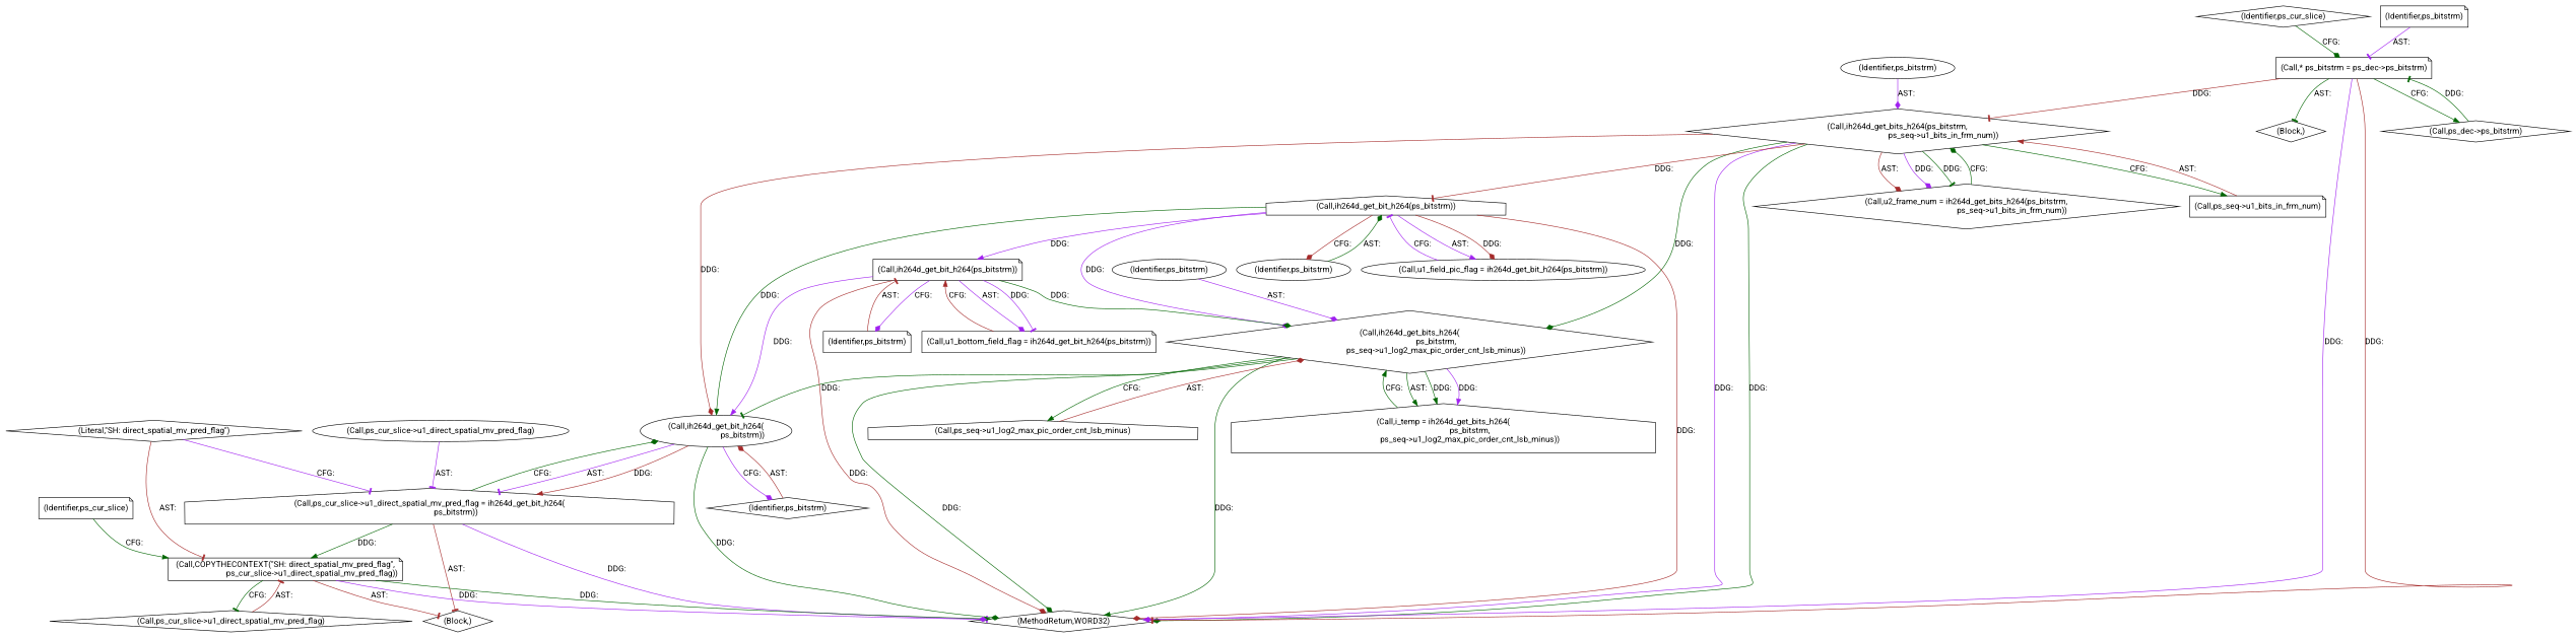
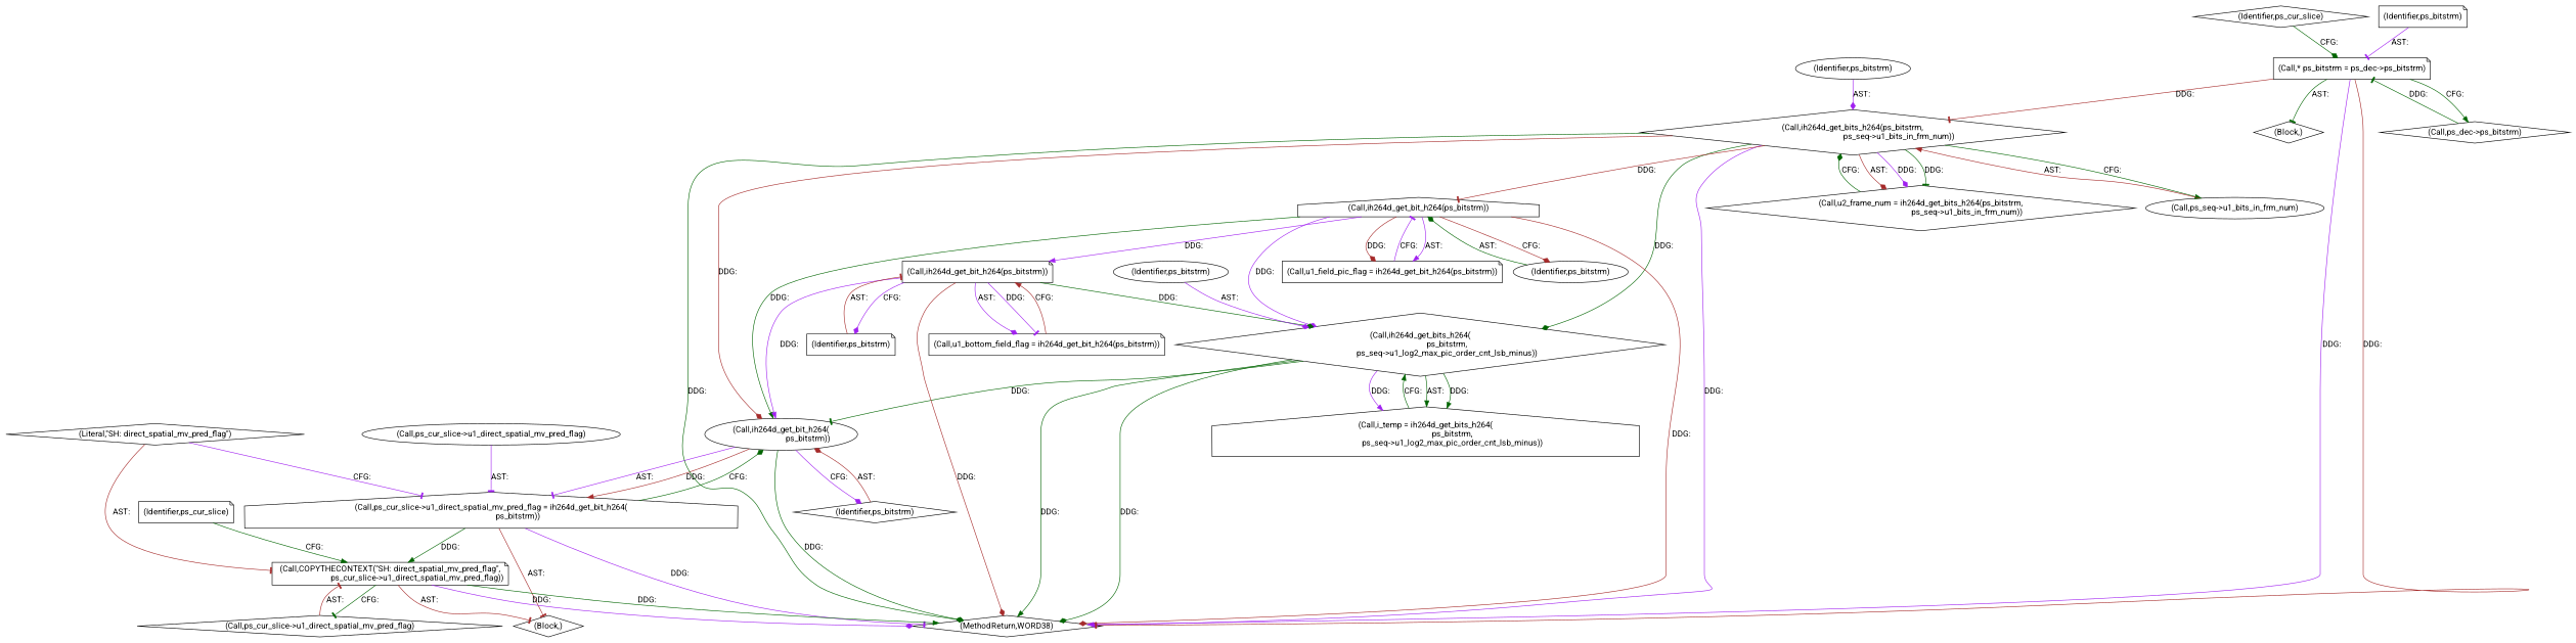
  digraph {
    fontname=Roboto
    node [fontname=Roboto shape=diamond]
    edge [arrowhead=diamond color=darkgreen fontname=Roboto]
    n1 [label="(Call,ih264d_get_bit_h264(\n                        ps_bitstrm))" shape=ellipse]
    n2 [label="(Call,ps_cur_slice->u1_direct_spatial_mv_pred_flag = ih264d_get_bit_h264(\n                        ps_bitstrm))" shape=house]
-   n3 [label="(MethodReturn,WORD32)"]
+   n3 [label="(MethodReturn,WORD38)"]
    n4 [label="(Identifier,ps_bitstrm)"]
    n5 [label="(Call,COPYTHECONTEXT(\"SH: direct_spatial_mv_pred_flag\",\n                        ps_cur_slice->u1_direct_spatial_mv_pred_flag))" shape=note]
    n6 [label="(Block,)"]
    n7 [label="(Call,ih264d_get_bits_h264(\n                        ps_bitstrm,\n                        ps_seq->u1_log2_max_pic_order_cnt_lsb_minus))"]
-   n8 [label="(Call,ps_seq->u1_log2_max_pic_order_cnt_lsb_minus)" shape=house]
    n9 [label="(Call,i_temp = ih264d_get_bits_h264(\n                        ps_bitstrm,\n                        ps_seq->u1_log2_max_pic_order_cnt_lsb_minus))" shape=house]
    n10 [label="(Call,ih264d_get_bits_h264(ps_bitstrm,\n                                         ps_seq->u1_bits_in_frm_num))"]
    n11 [label="(Call,ih264d_get_bit_h264(ps_bitstrm))" shape=house]
    n12 [label="(Call,u2_frame_num = ih264d_get_bits_h264(ps_bitstrm,\n                                         ps_seq->u1_bits_in_frm_num))"]
-   n13 [label="(Call,ps_seq->u1_bits_in_frm_num)" shape=note]
+   n13 [label="(Call,ps_seq->u1_bits_in_frm_num)" shape=ellipse]
    n14 [label="(Call,ih264d_get_bit_h264(ps_bitstrm))" shape=note]
-   n15 [label="(Call,u1_field_pic_flag = ih264d_get_bit_h264(ps_bitstrm))" shape=ellipse]
+   n15 [label="(Call,u1_field_pic_flag = ih264d_get_bit_h264(ps_bitstrm))" shape=note]
    n16 [label="(Identifier,ps_bitstrm)" shape=ellipse]
    n17 [label="(Call,* ps_bitstrm = ps_dec->ps_bitstrm)" shape=note]
    n18 [label="(Block,)"]
    n19 [label="(Call,ps_dec->ps_bitstrm)"]
    n20 [label="(Identifier,ps_bitstrm)" shape=note]
    n21 [label="(Call,u1_bottom_field_flag = ih264d_get_bit_h264(ps_bitstrm))" shape=note]
    n22 [label="(Call,ps_cur_slice->u1_direct_spatial_mv_pred_flag)"]
    n23 [label="(Identifier,ps_cur_slice)" shape=note]
    n24 [label="(Call,ps_cur_slice->u1_direct_spatial_mv_pred_flag)" shape=ellipse]
    n25 [label="(Identifier,ps_cur_slice)"]
    n26 [label="(Literal,\"SH: direct_spatial_mv_pred_flag\")"]
    n27 [label="(Identifier,ps_bitstrm)" shape=ellipse]
    n28 [label="(Identifier,ps_bitstrm)" shape=note]
    n29 [label="(Identifier,ps_bitstrm)" shape=ellipse]
    n1 -> n2 [arrowhead=tee color=purple label="AST: "]
    n1 -> n2 [arrowhead=normal color=brown label="DDG: "]
    n1 -> n3 [label="DDG: "]
    n1 -> n4 [color=purple label="CFG: "]
    n2 -> n1 [label="CFG: "]
    n2 -> n3 [arrowhead=tee color=purple label="DDG: "]
    n2 -> n5 [arrowhead=normal label="DDG: "]
    n2 -> n6 [arrowhead=tee color=brown label="AST: "]
    n4 -> n1 [color=brown label="AST: "]
    n5 -> n3 [arrowhead=normal label="DDG: "]
    n5 -> n3 [color=purple label="DDG: "]
    n5 -> n6 [arrowhead=tee color=brown label="AST: "]
    n5 -> n22 [arrowhead=tee label="CFG: "]
    n7 -> n1 [arrowhead=tee label="DDG: "]
    n7 -> n3 [arrowhead=normal label="DDG: "]
    n7 -> n3 [label="DDG: "]
-   n7 -> n8 [arrowhead=normal label="CFG: "]
    n7 -> n9 [arrowhead=normal label="AST: "]
    n7 -> n9 [arrowhead=normal label="DDG: "]
    n7 -> n9 [arrowhead=normal color=purple label="DDG: "]
-   n8 -> n7 [color=brown label="AST: "]
    n9 -> n7 [arrowhead=normal label="CFG: "]
    n10 -> n1 [color=brown label="DDG: "]
    n10 -> n3 [color=purple label="DDG: "]
    n10 -> n3 [label="DDG: "]
    n10 -> n7 [label="DDG: "]
    n10 -> n11 [arrowhead=tee color=brown label="DDG: "]
    n10 -> n12 [color=brown label="AST: "]
    n10 -> n12 [color=purple label="DDG: "]
    n10 -> n12 [arrowhead=tee label="DDG: "]
    n10 -> n13 [arrowhead=normal label="CFG: "]
    n11 -> n1 [arrowhead=normal label="DDG: "]
    n11 -> n3 [color=brown label="DDG: "]
    n11 -> n7 [color=purple label="DDG: "]
    n11 -> n14 [arrowhead=normal color=purple label="DDG: "]
    n11 -> n15 [arrowhead=normal color=purple label="AST: "]
    n11 -> n15 [color=brown label="DDG: "]
    n11 -> n16 [color=brown label="CFG: "]
    n12 -> n10 [label="CFG: "]
    n13 -> n10 [arrowhead=normal color=brown label="AST: "]
    n14 -> n1 [arrowhead=normal color=purple label="DDG: "]
    n14 -> n3 [color=brown label="DDG: "]
    n14 -> n7 [label="DDG: "]
    n14 -> n20 [color=purple label="CFG: "]
    n14 -> n21 [color=purple label="AST: "]
    n14 -> n21 [arrowhead=tee color=purple label="DDG: "]
    n15 -> n11 [arrowhead=tee color=purple label="CFG: "]
    n16 -> n11 [label="AST: "]
    n17 -> n3 [arrowhead=normal color=purple label="DDG: "]
    n17 -> n3 [arrowhead=tee color=brown label="DDG: "]
    n17 -> n10 [arrowhead=tee color=brown label="DDG: "]
    n17 -> n18 [arrowhead=tee label="AST: "]
    n17 -> n19 [arrowhead=normal label="CFG: "]
    n19 -> n17 [arrowhead=tee label="DDG: "]
    n20 -> n14 [arrowhead=tee color=brown label="AST: "]
    n21 -> n14 [arrowhead=normal color=brown label="CFG: "]
    n22 -> n5 [arrowhead=tee color=brown label="AST: "]
    n23 -> n5 [arrowhead=normal label="CFG: "]
    n24 -> n2 [arrowhead=tee color=purple label="AST: "]
    n25 -> n17 [label="CFG: "]
    n26 -> n2 [arrowhead=tee color=purple label="CFG: "]
    n26 -> n5 [arrowhead=tee color=brown label="AST: "]
    n27 -> n10 [color=purple label="AST: "]
    n28 -> n17 [arrowhead=tee color=purple label="AST: "]
    n29 -> n7 [color=purple label="AST: "]
  }
